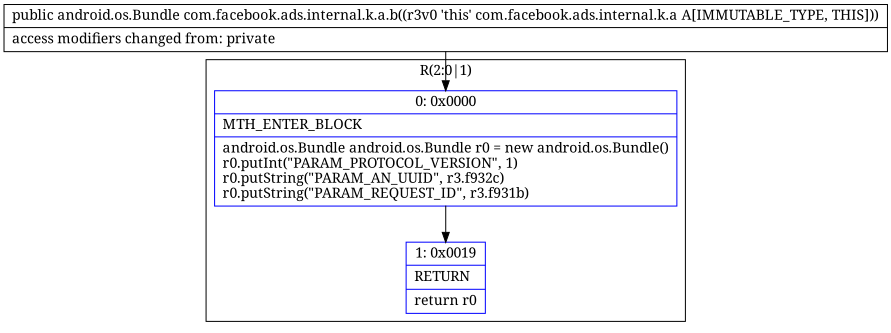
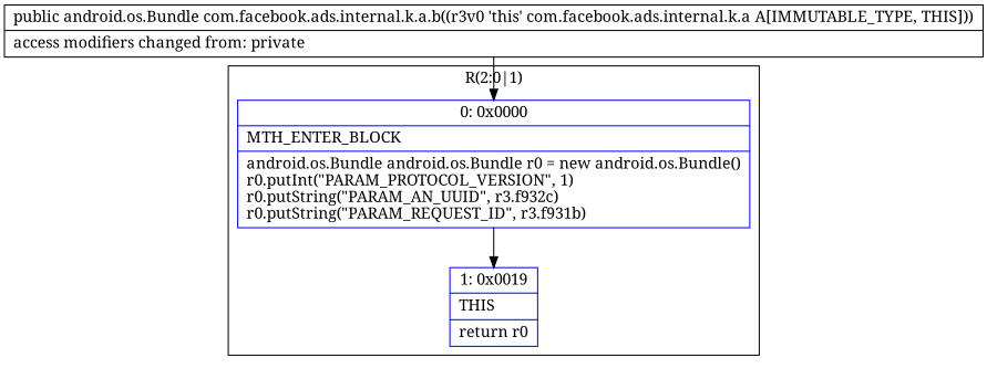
  digraph {
    fontname="Noto Serif"
    node [color=blue shape=record fontname="Noto Serif"]
    edge [fontname="Noto Serif"]
    n1 [label="{0\:\ 0x0000|MTH_ENTER_BLOCK\l|android.os.Bundle android.os.Bundle r0 = new android.os.Bundle()\lr0.putInt(\"PARAM_PROTOCOL_VERSION\", 1)\lr0.putString(\"PARAM_AN_UUID\", r3.f932c)\lr0.putString(\"PARAM_REQUEST_ID\", r3.f931b)\l}"]
-   n2 [label="{1\:\ 0x0019|RETURN\l|return r0\l}"]
+   n2 [label="{1\:\ 0x0019|THIS\l|return r0\l}"]
    n3 [label="{public android.os.Bundle com.facebook.ads.internal.k.a.b((r3v0 'this' com.facebook.ads.internal.k.a A[IMMUTABLE_TYPE, THIS]))  | access modifiers changed from: private\l}" color=""]
    subgraph cluster_1 {
      label="R(2:0|1)"
      n1
      n2
    }
    n1 -> n2
    n3 -> n1
  }
